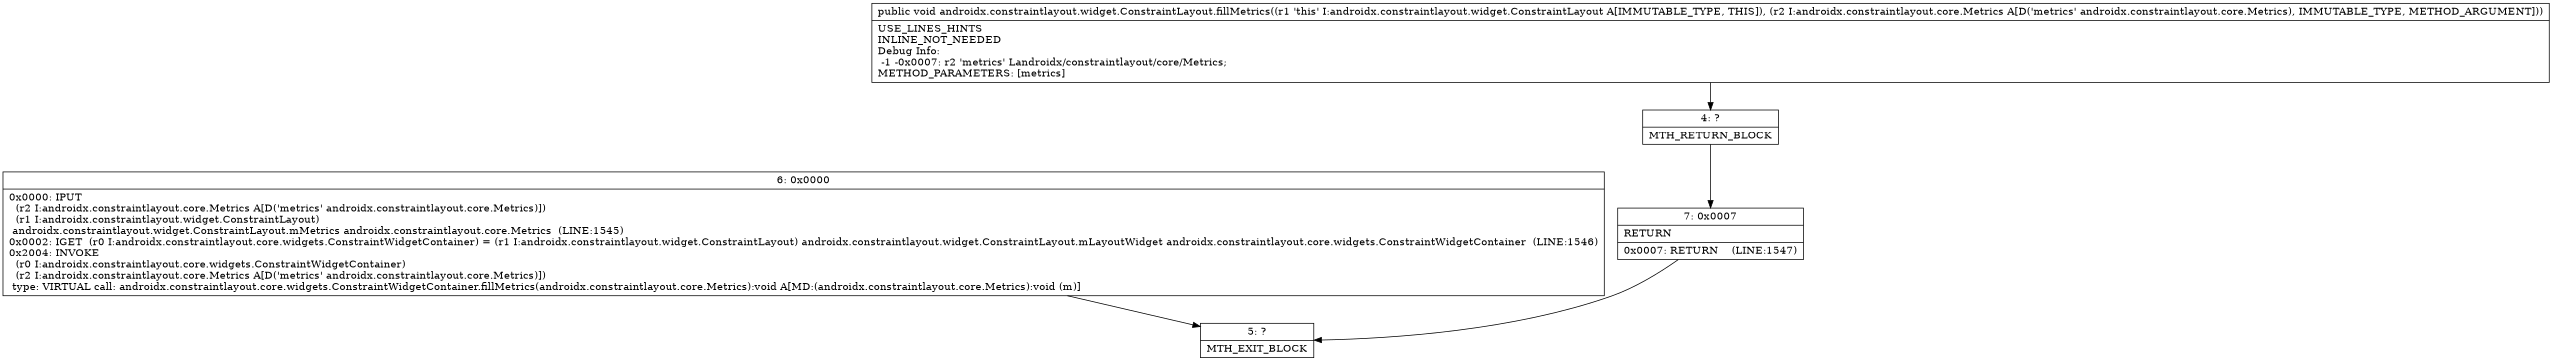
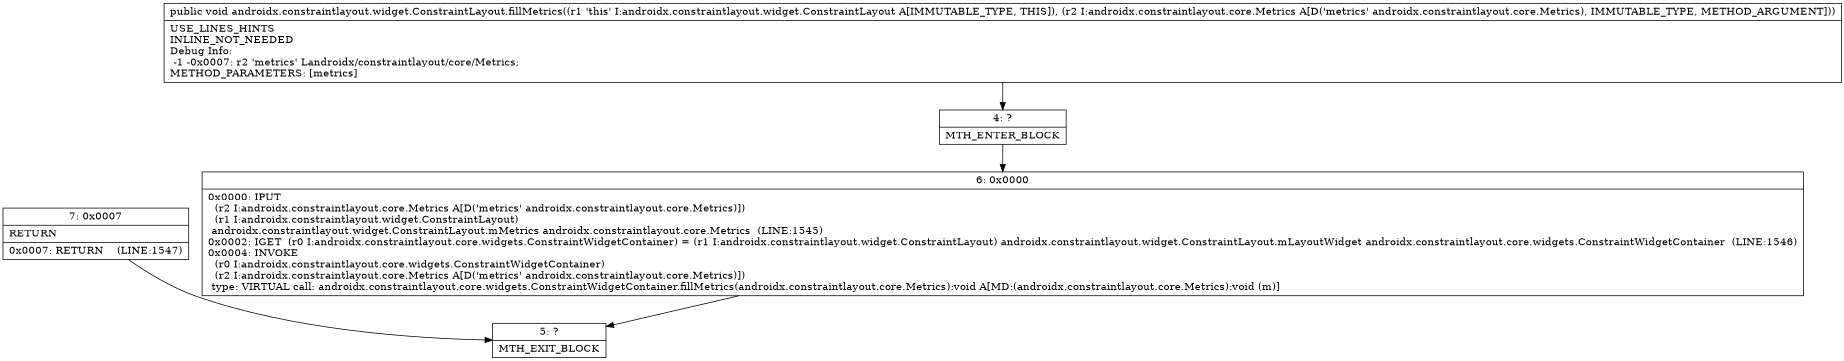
  digraph {
    node [shape=record]
-   n1 [label="{4\:\ ?|MTH_RETURN_BLOCK\l}"]
-   n2 [label="{6\:\ 0x0000|0x0000: IPUT  \l  (r2 I:androidx.constraintlayout.core.Metrics A[D('metrics' androidx.constraintlayout.core.Metrics)])\l  (r1 I:androidx.constraintlayout.widget.ConstraintLayout)\l androidx.constraintlayout.widget.ConstraintLayout.mMetrics androidx.constraintlayout.core.Metrics  (LINE:1545)\l0x0002: IGET  (r0 I:androidx.constraintlayout.core.widgets.ConstraintWidgetContainer) = (r1 I:androidx.constraintlayout.widget.ConstraintLayout) androidx.constraintlayout.widget.ConstraintLayout.mLayoutWidget androidx.constraintlayout.core.widgets.ConstraintWidgetContainer  (LINE:1546)\l0x2004: INVOKE  \l  (r0 I:androidx.constraintlayout.core.widgets.ConstraintWidgetContainer)\l  (r2 I:androidx.constraintlayout.core.Metrics A[D('metrics' androidx.constraintlayout.core.Metrics)])\l type: VIRTUAL call: androidx.constraintlayout.core.widgets.ConstraintWidgetContainer.fillMetrics(androidx.constraintlayout.core.Metrics):void A[MD:(androidx.constraintlayout.core.Metrics):void (m)]\l}"]
+   n1 [label="{4\:\ ?|MTH_ENTER_BLOCK\l}"]
+   n2 [label="{6\:\ 0x0000|0x0000: IPUT  \l  (r2 I:androidx.constraintlayout.core.Metrics A[D('metrics' androidx.constraintlayout.core.Metrics)])\l  (r1 I:androidx.constraintlayout.widget.ConstraintLayout)\l androidx.constraintlayout.widget.ConstraintLayout.mMetrics androidx.constraintlayout.core.Metrics  (LINE:1545)\l0x0002: IGET  (r0 I:androidx.constraintlayout.core.widgets.ConstraintWidgetContainer) = (r1 I:androidx.constraintlayout.widget.ConstraintLayout) androidx.constraintlayout.widget.ConstraintLayout.mLayoutWidget androidx.constraintlayout.core.widgets.ConstraintWidgetContainer  (LINE:1546)\l0x0004: INVOKE  \l  (r0 I:androidx.constraintlayout.core.widgets.ConstraintWidgetContainer)\l  (r2 I:androidx.constraintlayout.core.Metrics A[D('metrics' androidx.constraintlayout.core.Metrics)])\l type: VIRTUAL call: androidx.constraintlayout.core.widgets.ConstraintWidgetContainer.fillMetrics(androidx.constraintlayout.core.Metrics):void A[MD:(androidx.constraintlayout.core.Metrics):void (m)]\l}"]
    n3 [label="{5\:\ ?|MTH_EXIT_BLOCK\l}"]
    n4 [label="{7\:\ 0x0007|RETURN\l|0x0007: RETURN    (LINE:1547)\l}"]
    n5 [label="{public void androidx.constraintlayout.widget.ConstraintLayout.fillMetrics((r1 'this' I:androidx.constraintlayout.widget.ConstraintLayout A[IMMUTABLE_TYPE, THIS]), (r2 I:androidx.constraintlayout.core.Metrics A[D('metrics' androidx.constraintlayout.core.Metrics), IMMUTABLE_TYPE, METHOD_ARGUMENT]))  | USE_LINES_HINTS\lINLINE_NOT_NEEDED\lDebug Info:\l  \-1 \-0x0007: r2 'metrics' Landroidx\/constraintlayout\/core\/Metrics;\lMETHOD_PARAMETERS: [metrics]\l}"]
-   n1 -> n4
+   n1 -> n2
    n2 -> n3
    n4 -> n3
    n5 -> n1
  }
